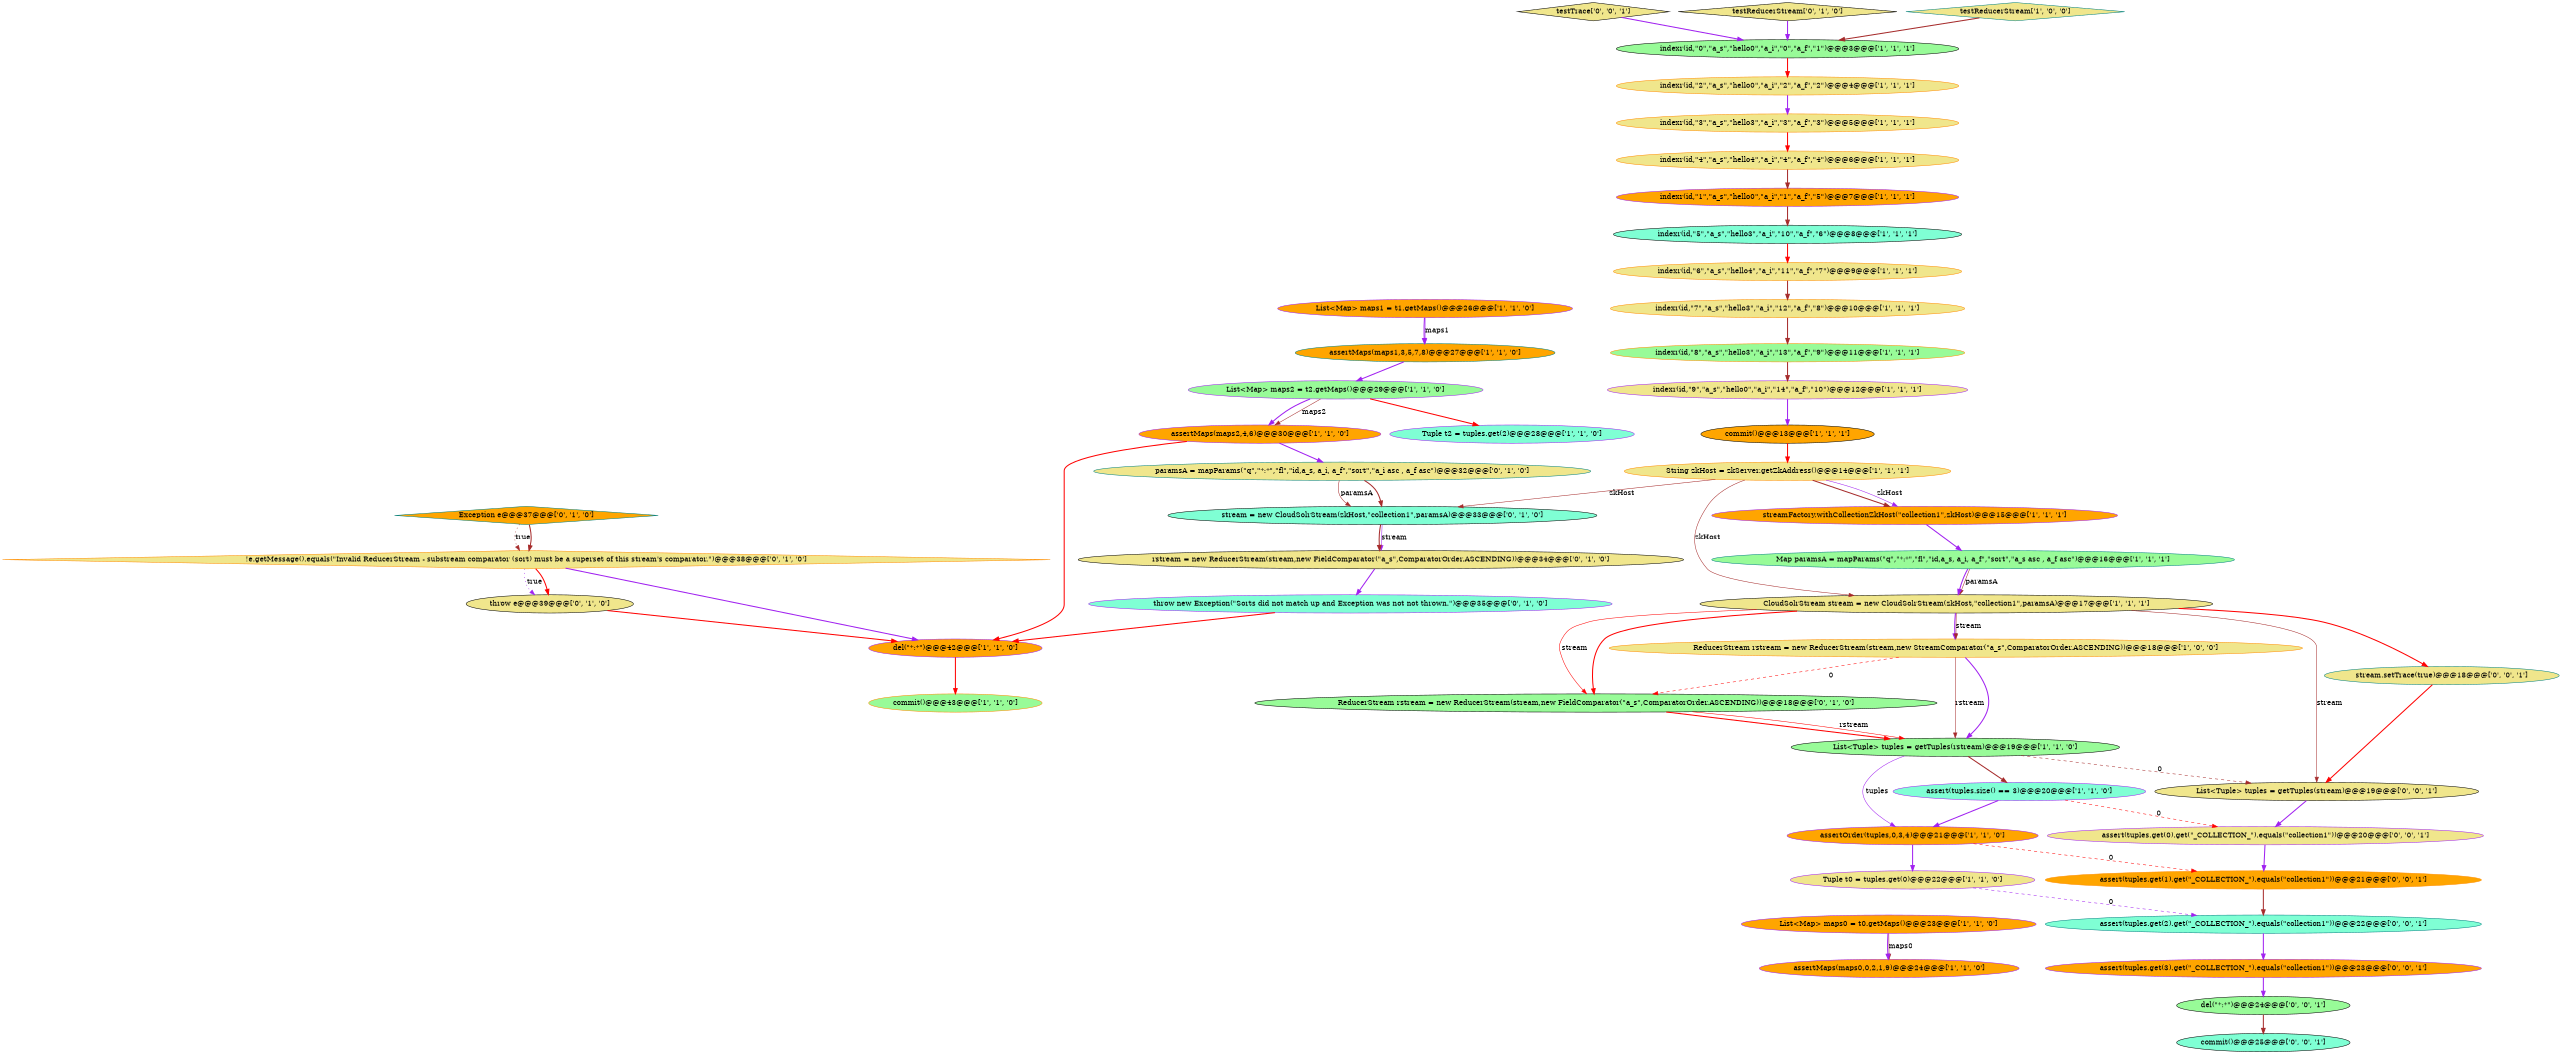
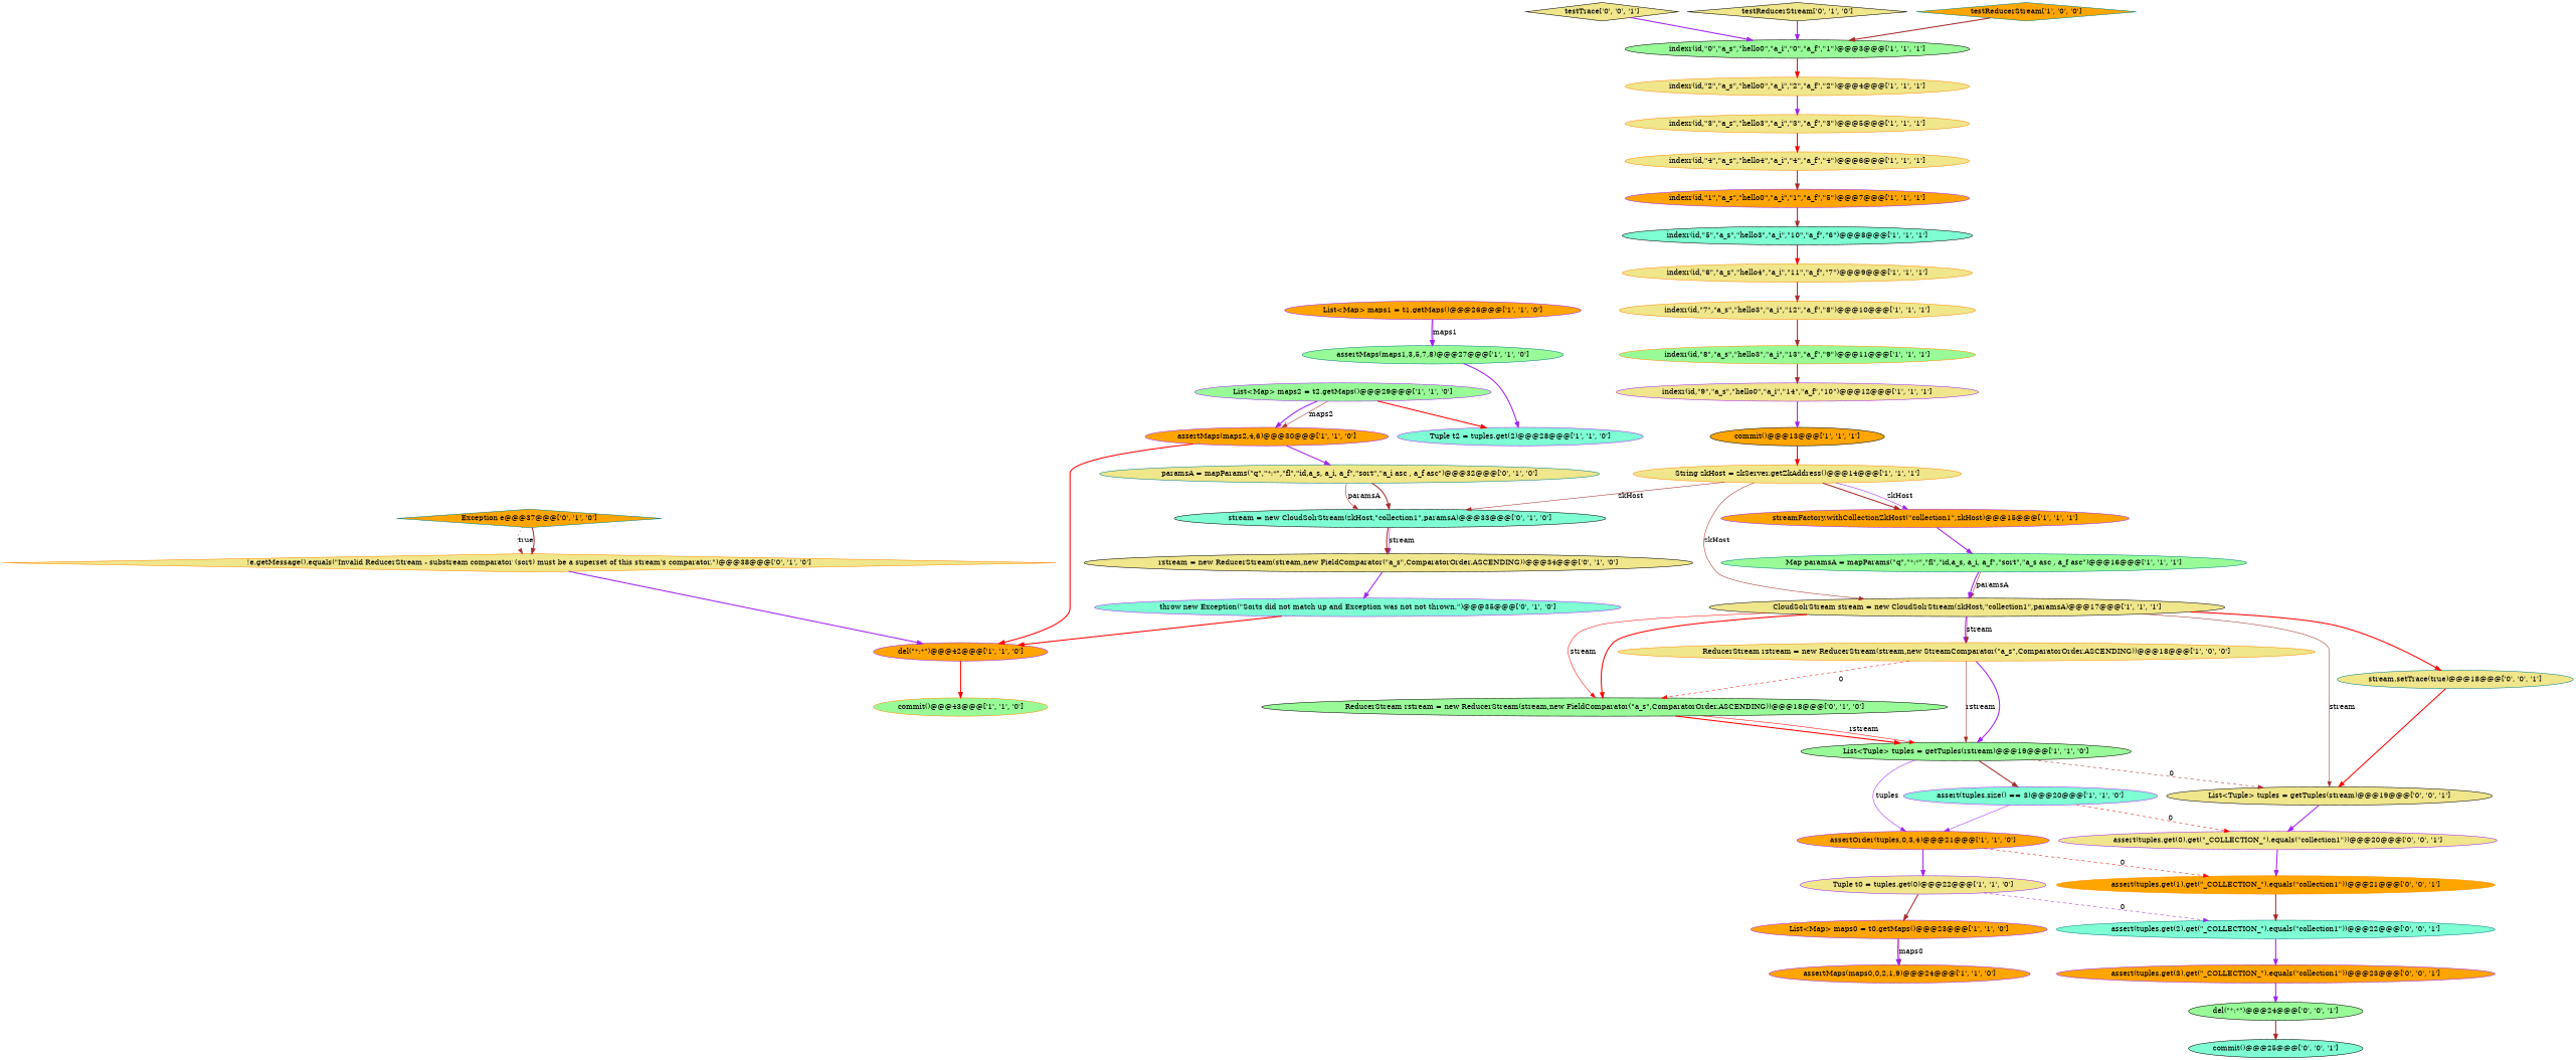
  digraph {
    node [color=purple fillcolor=khaki shape=ellipse style=filled]
    edge [color=purple style=bold]
    n1 [fillcolor=aquamarine label="throw new Exception(\"Sorts did not match up and Exception was not not thrown.\")@@@35@@@['0', '1', '0']"]
    n2 [fillcolor=orange label="del(\"*:*\")@@@42@@@['1', '1', '0']"]
    n3 [color=darkorange fillcolor=palegreen label="commit()@@@43@@@['1', '1', '0']"]
    n4 [fillcolor=orange label="List<Map> maps0 = t0.getMaps()@@@23@@@['1', '1', '0']"]
    n5 [fillcolor=orange label="assertMaps(maps0,0,2,1,9)@@@24@@@['1', '1', '0']"]
    n6 [fillcolor=orange label="assertMaps(maps2,4,6)@@@30@@@['1', '1', '0']"]
    n7 [color=teal label="paramsA = mapParams(\"q\",\"*:*\",\"fl\",\"id,a_s, a_i, a_f\",\"sort\",\"a_i asc , a_f asc\")@@@32@@@['0', '1', '0']"]
    n8 [color=black fillcolor=aquamarine label="stream = new CloudSolrStream(zkHost,\"collection1\",paramsA)@@@33@@@['0', '1', '0']"]
-   n9 [color=teal fillcolor=orange label="assertMaps(maps1,3,5,7,8)@@@27@@@['1', '1', '0']"]
+   n9 [color=teal fillcolor=palegreen label="assertMaps(maps1,3,5,7,8)@@@27@@@['1', '1', '0']"]
    n10 [fillcolor=aquamarine label="Tuple t2 = tuples.get(2)@@@28@@@['1', '1', '0']"]
    n11 [color=darkorange label="indexr(id,\"7\",\"a_s\",\"hello3\",\"a_i\",\"12\",\"a_f\",\"8\")@@@10@@@['1', '1', '1']"]
    n12 [color=darkorange fillcolor=palegreen label="indexr(id,\"8\",\"a_s\",\"hello3\",\"a_i\",\"13\",\"a_f\",\"9\")@@@11@@@['1', '1', '1']"]
    n13 [label="indexr(id,\"9\",\"a_s\",\"hello0\",\"a_i\",\"14\",\"a_f\",\"10\")@@@12@@@['1', '1', '1']"]
    n14 [color=darkorange label="indexr(id,\"4\",\"a_s\",\"hello4\",\"a_i\",\"4\",\"a_f\",\"4\")@@@6@@@['1', '1', '1']"]
    n15 [fillcolor=orange label="indexr(id,\"1\",\"a_s\",\"hello0\",\"a_i\",\"1\",\"a_f\",\"5\")@@@7@@@['1', '1', '1']"]
    n16 [color=black fillcolor=aquamarine label="indexr(id,\"5\",\"a_s\",\"hello3\",\"a_i\",\"10\",\"a_f\",\"6\")@@@8@@@['1', '1', '1']"]
    n17 [fillcolor=orange label="assertOrder(tuples,0,3,4)@@@21@@@['1', '1', '0']"]
    n18 [label="Tuple t0 = tuples.get(0)@@@22@@@['1', '1', '0']"]
    n19 [color=darkorange fillcolor=orange label="assert(tuples.get(1).get(\"_COLLECTION_\").equals(\"collection1\"))@@@21@@@['0', '0', '1']"]
    n20 [color=teal fillcolor=aquamarine label="assert(tuples.get(2).get(\"_COLLECTION_\").equals(\"collection1\"))@@@22@@@['0', '0', '1']"]
    n21 [color=darkorange label="!e.getMessage().equals(\"Invalid ReducerStream - substream comparator (sort) must be a superset of this stream's comparator.\")@@@38@@@['0', '1', '0']" shape=diamond]
-   n22 [color=black label="throw e@@@39@@@['0', '1', '0']"]
    n23 [color=darkorange label="indexr(id,\"6\",\"a_s\",\"hello4\",\"a_i\",\"11\",\"a_f\",\"7\")@@@9@@@['1', '1', '1']"]
    n24 [fillcolor=palegreen label="List<Map> maps2 = t2.getMaps()@@@29@@@['1', '1', '0']"]
    n25 [fillcolor=orange label="List<Map> maps1 = t1.getMaps()@@@26@@@['1', '1', '0']"]
    n26 [label="assert(tuples.get(0).get(\"_COLLECTION_\").equals(\"collection1\"))@@@20@@@['0', '0', '1']"]
    n27 [color=darkorange label="String zkHost = zkServer.getZkAddress()@@@14@@@['1', '1', '1']"]
    n28 [color=black label="CloudSolrStream stream = new CloudSolrStream(zkHost,\"collection1\",paramsA)@@@17@@@['1', '1', '1']"]
    n29 [fillcolor=orange label="streamFactory.withCollectionZkHost(\"collection1\",zkHost)@@@15@@@['1', '1', '1']"]
    n30 [color=black label="List<Tuple> tuples = getTuples(stream)@@@19@@@['0', '0', '1']"]
    n31 [color=teal label="stream.setTrace(true)@@@18@@@['0', '0', '1']"]
    n32 [color=black fillcolor=palegreen label="ReducerStream rstream = new ReducerStream(stream,new FieldComparator(\"a_s\",ComparatorOrder.ASCENDING))@@@18@@@['0', '1', '0']"]
    n33 [color=darkorange label="ReducerStream rstream = new ReducerStream(stream,new StreamComparator(\"a_s\",ComparatorOrder.ASCENDING))@@@18@@@['1', '0', '0']"]
    n34 [color=black label="rstream = new ReducerStream(stream,new FieldComparator(\"a_s\",ComparatorOrder.ASCENDING))@@@34@@@['0', '1', '0']"]
    n35 [color=teal fillcolor=palegreen label="Map paramsA = mapParams(\"q\",\"*:*\",\"fl\",\"id,a_s, a_i, a_f\",\"sort\",\"a_s asc , a_f asc\")@@@16@@@['1', '1', '1']"]
    n36 [color=black fillcolor=palegreen label="indexr(id,\"0\",\"a_s\",\"hello0\",\"a_i\",\"0\",\"a_f\",\"1\")@@@3@@@['1', '1', '1']"]
    n37 [color=darkorange label="indexr(id,\"2\",\"a_s\",\"hello0\",\"a_i\",\"2\",\"a_f\",\"2\")@@@4@@@['1', '1', '1']"]
    n38 [color=darkorange label="indexr(id,\"3\",\"a_s\",\"hello3\",\"a_i\",\"3\",\"a_f\",\"3\")@@@5@@@['1', '1', '1']"]
    n39 [color=black fillcolor=palegreen label="List<Tuple> tuples = getTuples(rstream)@@@19@@@['1', '1', '0']"]
    n40 [color=black label="testTrace['0', '0', '1']" shape=diamond]
    n41 [color=black fillcolor=palegreen label="del(\"*:*\")@@@24@@@['0', '0', '1']"]
    n42 [color=black fillcolor=aquamarine label="commit()@@@25@@@['0', '0', '1']"]
    n43 [fillcolor=aquamarine label="assert(tuples.size() == 3)@@@20@@@['1', '1', '0']"]
    n44 [color=black fillcolor=orange label="commit()@@@13@@@['1', '1', '1']"]
    n45 [color=teal fillcolor=orange label="Exception e@@@37@@@['0', '1', '0']" shape=diamond]
    n46 [fillcolor=orange label="assert(tuples.get(3).get(\"_COLLECTION_\").equals(\"collection1\"))@@@23@@@['0', '0', '1']"]
    n47 [color=black label="testReducerStream['0', '1', '0']" shape=diamond]
-   n48 [color=teal label="testReducerStream['1', '0', '0']" shape=diamond]
+   n48 [color=teal fillcolor=orange label="testReducerStream['1', '0', '0']" shape=diamond]
    n1 -> n2 [color=red]
    n2 -> n3 [color=red]
    n4 -> n5 [color=brown label=maps0 style=solid]
    n4 -> n5
    n6 -> n2 [color=red]
    n6 -> n7
    n7 -> n8 [color=brown]
    n7 -> n8 [color=brown label=paramsA style=solid]
    n8 -> n34 [label=stream style=solid]
    n8 -> n34 [color=brown]
-   n9 -> n24
+   n9 -> n10
    n11 -> n12 [color=brown]
    n12 -> n13 [color=brown]
    n13 -> n44
    n14 -> n15 [color=brown]
    n15 -> n16 [color=brown]
    n16 -> n23 [color=red]
    n17 -> n18
    n17 -> n19 [color=red label=0 style=dashed]
+   n18 -> n4 [color=brown]
    n18 -> n20 [label=0 style=dashed]
    n19 -> n20 [color=brown]
    n20 -> n46
    n21 -> n2
-   n21 -> n22 [label=true style=dotted]
-   n21 -> n22 [color=red]
-   n22 -> n2 [color=red]
    n23 -> n11 [color=brown]
    n24 -> n6 [color=brown label=maps2 style=solid]
    n24 -> n6
    n24 -> n10 [color=red]
    n25 -> n9
    n25 -> n9 [label=maps1 style=solid]
    n26 -> n19
    n27 -> n8 [color=brown label=zkHost style=solid]
    n27 -> n28 [color=brown label=zkHost style=solid]
    n27 -> n29 [color=brown]
    n27 -> n29 [label=zkHost style=solid]
    n28 -> n30 [color=brown label=stream style=solid]
    n28 -> n31 [color=red]
    n28 -> n32 [color=red label=stream style=solid]
    n28 -> n32 [color=red]
    n28 -> n33
    n28 -> n33 [color=brown label=stream style=solid]
    n29 -> n35
    n30 -> n26
    n31 -> n30 [color=red]
    n32 -> n39 [color=red]
    n32 -> n39 [color=red label=rstream style=solid]
    n33 -> n32 [color=red label=0 style=dashed]
    n33 -> n39
    n33 -> n39 [color=brown label=rstream style=solid]
    n34 -> n1
    n35 -> n28 [color=brown label=paramsA style=solid]
    n35 -> n28
    n36 -> n37 [color=red]
    n37 -> n38
    n38 -> n14 [color=red]
    n39 -> n17 [label=tuples style=solid]
    n39 -> n30 [color=brown label=0 style=dashed]
    n39 -> n43 [color=brown]
    n40 -> n36
    n41 -> n42 [color=brown]
-   n43 -> n17
+   n43 -> n17 [style=solid]
    n43 -> n26 [color=red label=0 style=dashed]
    n44 -> n27 [color=red]
    n45 -> n21 [color=brown label=true style=dotted]
    n45 -> n21 [color=brown]
    n46 -> n41
    n47 -> n36
    n48 -> n36 [color=brown]
  }
